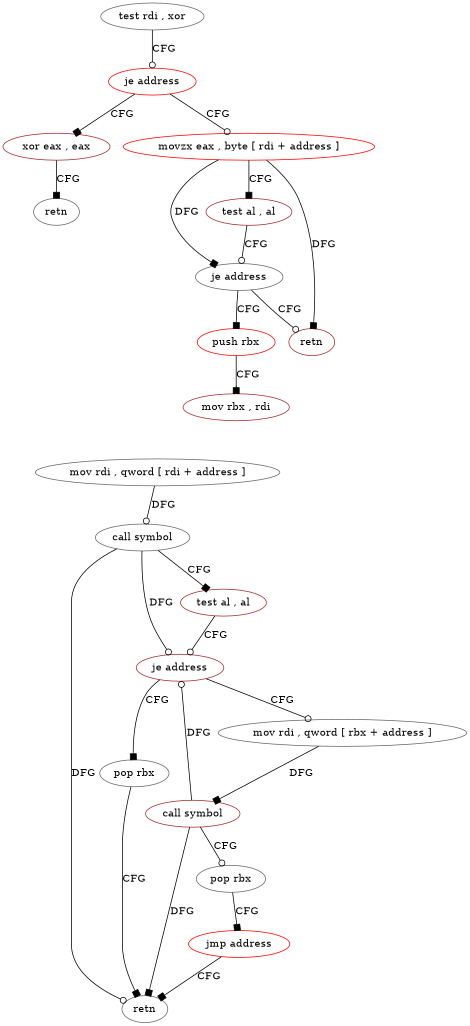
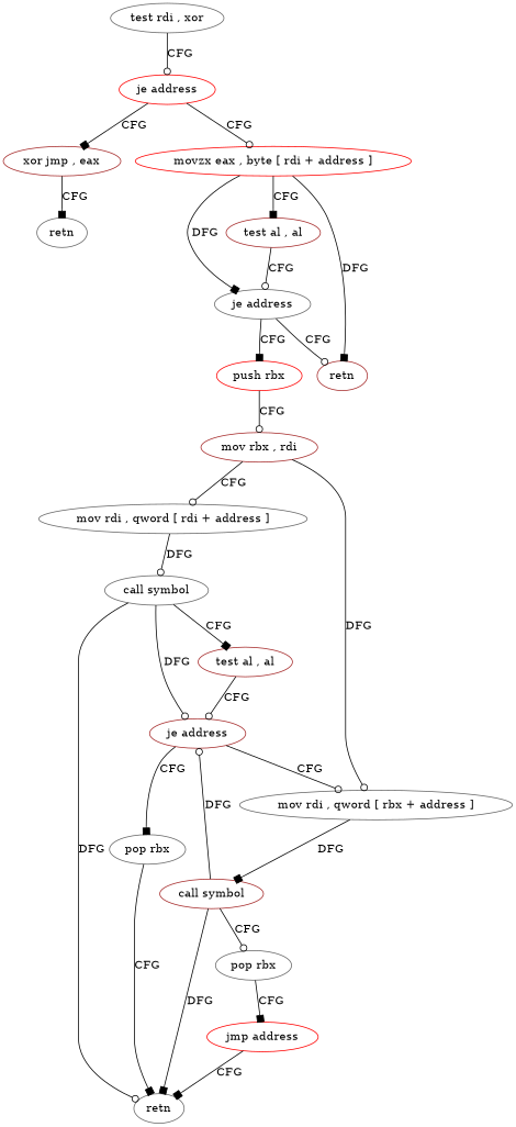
  digraph {
    node [color=gray40]
    edge [arrowhead=odot]
    n1 [label="test rdi , xor"]
    n2 [color=red label="je address"]
-   n3 [color=brown label="xor eax , eax"]
+   n3 [color=brown label="xor jmp , eax"]
    n4 [color=red label="movzx eax , byte [ rdi + address ]"]
    n5 [label=retn]
    n6 [color=brown label="test al , al"]
    n7 [label="je address"]
    n8 [color=brown label=retn]
    n9 [color=red label="push rbx"]
    n10 [color=brown label="mov rbx , rdi"]
    n11 [label="mov rdi , qword [ rdi + address ]"]
    n12 [label="mov rdi , qword [ rbx + address ]"]
    n13 [label="call symbol"]
    n14 [color=brown label="call symbol"]
    n15 [color=brown label="test al , al"]
    n16 [color=brown label="je address"]
    n17 [label=retn]
    n18 [label="pop rbx"]
    n19 [label="pop rbx"]
    n20 [color=red label="jmp address"]
    n1 -> n2 [label=CFG]
    n2 -> n3 [arrowhead=box label=CFG]
    n2 -> n4 [label=CFG]
    n3 -> n5 [arrowhead=box label=CFG]
    n4 -> n6 [arrowhead=box label=CFG]
    n4 -> n7 [arrowhead=box label=DFG]
    n4 -> n8 [arrowhead=box label=DFG]
    n6 -> n7 [label=CFG]
    n7 -> n8 [label=CFG]
    n7 -> n9 [arrowhead=box label=CFG]
-   n9 -> n10 [arrowhead=box label=CFG]
+   n9 -> n10 [label=CFG]
+   n10 -> n11 [label=CFG]
+   n10 -> n12 [label=DFG]
    n11 -> n13 [label=DFG]
    n12 -> n14 [arrowhead=box label=DFG]
    n13 -> n15 [arrowhead=box label=CFG]
    n13 -> n16 [label=DFG]
    n13 -> n17 [label=DFG]
    n14 -> n16 [label=DFG]
    n14 -> n17 [arrowhead=box label=DFG]
    n14 -> n19 [label=CFG]
    n15 -> n16 [label=CFG]
    n16 -> n12 [label=CFG]
    n16 -> n18 [arrowhead=box label=CFG]
    n18 -> n17 [arrowhead=box label=CFG]
    n19 -> n20 [arrowhead=box label=CFG]
    n20 -> n17 [arrowhead=box label=CFG]
  }
